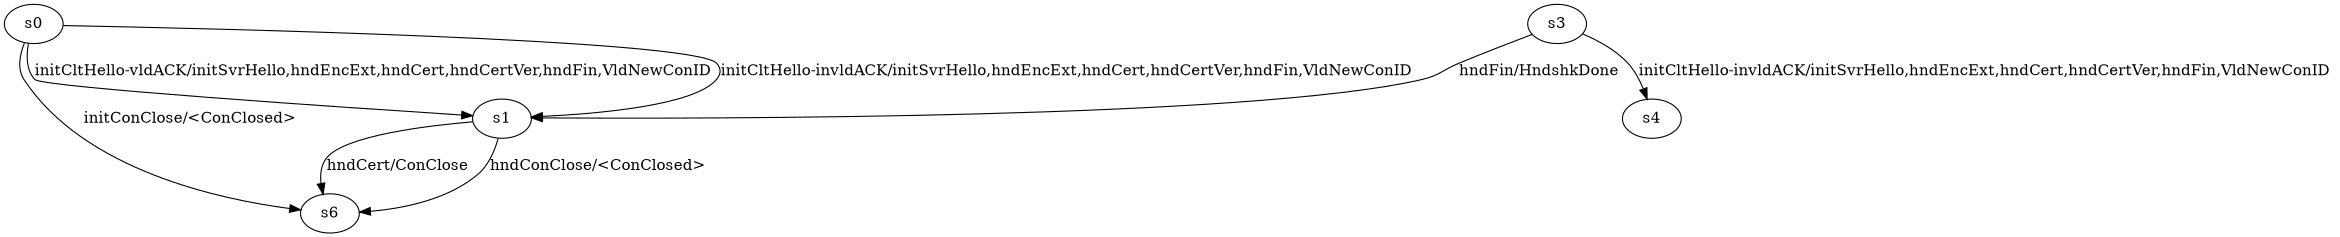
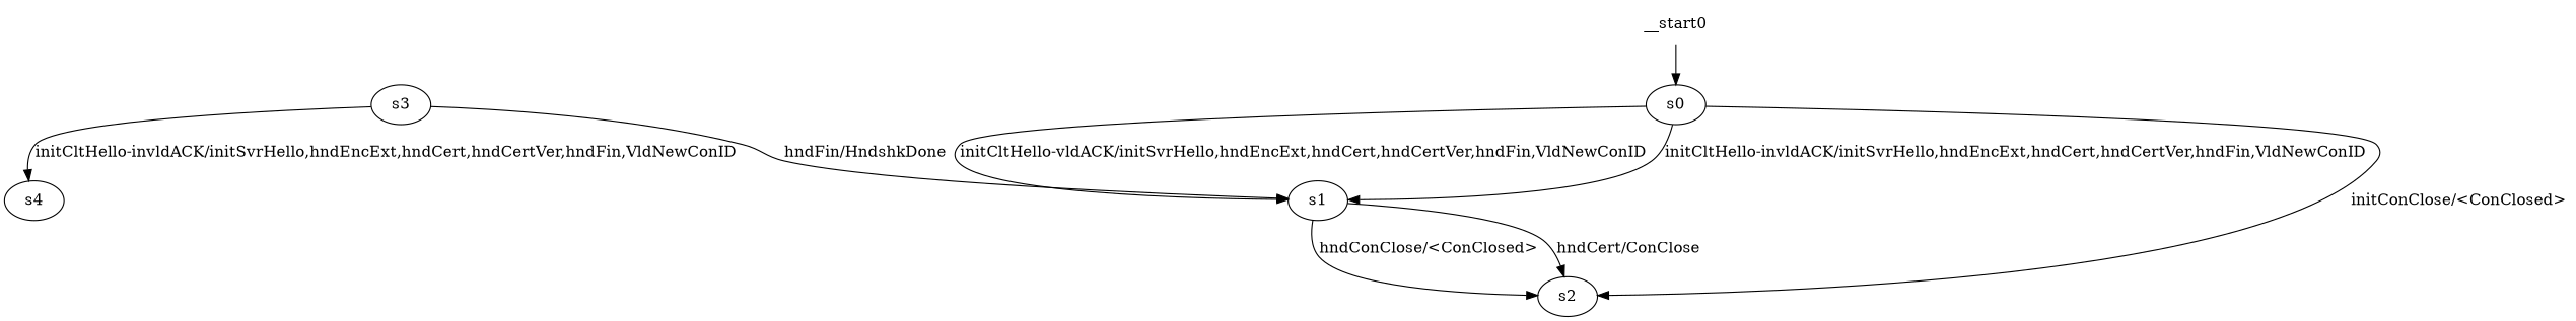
  digraph {
    n1 [label=s0]
    n2 [label=s1]
-   n3 [label=s6]
+   n3 [label=s2]
    n4 [label=s3]
    n5 [label=s4]
+   __start0 [shape=none]
    n1 -> n2 [label="initCltHello-vldACK/initSvrHello,hndEncExt,hndCert,hndCertVer,hndFin,VldNewConID "]
    n1 -> n2 [label="initCltHello-invldACK/initSvrHello,hndEncExt,hndCert,hndCertVer,hndFin,VldNewConID "]
    n1 -> n3 [label="initConClose/<ConClosed> "]
    n2 -> n3 [label="hndConClose/<ConClosed> "]
    n2 -> n3 [label="hndCert/ConClose "]
    n4 -> n2 [label="hndFin/HndshkDone "]
    n4 -> n5 [label="initCltHello-invldACK/initSvrHello,hndEncExt,hndCert,hndCertVer,hndFin,VldNewConID "]
+   __start0 -> n1
  }
